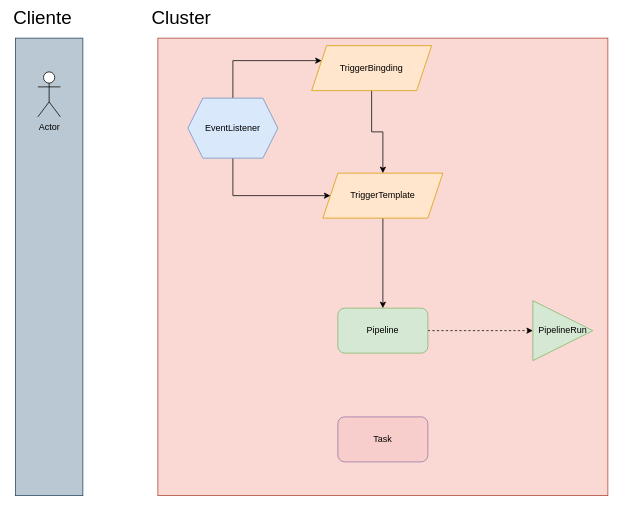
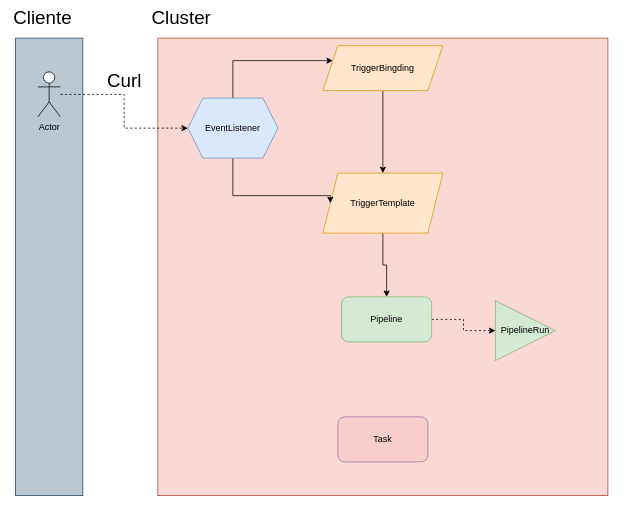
  <mxCell id="0" />
  <mxCell id="1" parent="0" />
  <mxCell id="2" value="" style="rounded=0;whiteSpace=wrap;html=1;fillColor=#fad9d5;strokeColor=#ae4132;" vertex="1" parent="1"><mxGeometry x="210" y="50" width="600" height="610" as="geometry" /></mxCell>
  <mxCell id="3" value="" style="rounded=0;whiteSpace=wrap;html=1;fillColor=#bac8d3;strokeColor=#23445d;" vertex="1" parent="1"><mxGeometry x="20" y="50" width="90" height="610" as="geometry" /></mxCell>
  <mxCell id="4" style="edgeStyle=orthogonalEdgeStyle;rounded=0;orthogonalLoop=1;jettySize=auto;html=1;entryX=0;entryY=0.5;entryDx=0;entryDy=0;dashed=1;" edge="1" parent="1" source="5" target="6"><mxGeometry relative="1" as="geometry" /></mxCell>
- <mxCell id="5" value="Pipeline" style="rounded=1;whiteSpace=wrap;html=1;fillColor=#d5e8d4;strokeColor=#82b366;" vertex="1" parent="1"><mxGeometry x="450" y="410" width="120" height="60" as="geometry" /></mxCell>
- <mxCell id="6" value="PipelineRun" style="triangle;whiteSpace=wrap;html=1;fillColor=#d5e8d4;strokeColor=#82b366;" vertex="1" parent="1"><mxGeometry x="710" y="400" width="80" height="80" as="geometry" /></mxCell>
+ <mxCell id="5" value="Pipeline" style="rounded=1;whiteSpace=wrap;html=1;fillColor=#d5e8d4;strokeColor=#82b366;" vertex="1" parent="1"><mxGeometry x="455" y="395" width="120" height="60" as="geometry" /></mxCell>
+ <mxCell id="6" value="PipelineRun" style="triangle;whiteSpace=wrap;html=1;fillColor=#d5e8d4;strokeColor=#82b366;" vertex="1" parent="1"><mxGeometry x="660" y="400" width="80" height="80" as="geometry" /></mxCell>
  <mxCell id="7" value="Task" style="rounded=1;whiteSpace=wrap;html=1;fillColor=#f8cecc;strokeColor=#9673a6;" vertex="1" parent="1"><mxGeometry x="450" y="555" width="120" height="60" as="geometry" /></mxCell>
  <mxCell id="8" style="edgeStyle=orthogonalEdgeStyle;rounded=0;orthogonalLoop=1;jettySize=auto;html=1;" edge="1" parent="1" source="9" target="5"><mxGeometry relative="1" as="geometry" /></mxCell>
- <mxCell id="9" value="TriggerTemplate" style="shape=parallelogram;perimeter=parallelogramPerimeter;whiteSpace=wrap;html=1;fixedSize=1;fillColor=#ffe6cc;strokeColor=#d79b00;" vertex="1" parent="1"><mxGeometry x="430" y="230" width="160" height="60" as="geometry" /></mxCell>
+ <mxCell id="9" value="TriggerTemplate" style="shape=parallelogram;perimeter=parallelogramPerimeter;whiteSpace=wrap;html=1;fixedSize=1;fillColor=#ffe6cc;strokeColor=#d79b00;" vertex="1" parent="1"><mxGeometry x="430" y="230" width="160" height="80" as="geometry" /></mxCell>
  <mxCell id="10" style="edgeStyle=orthogonalEdgeStyle;rounded=0;orthogonalLoop=1;jettySize=auto;html=1;" edge="1" parent="1" source="11" target="9"><mxGeometry relative="1" as="geometry" /></mxCell>
- <mxCell id="11" value="TriggerBingding" style="shape=parallelogram;perimeter=parallelogramPerimeter;whiteSpace=wrap;html=1;fixedSize=1;fillColor=#ffe6cc;strokeColor=#d79b00;" vertex="1" parent="1"><mxGeometry x="415" y="60" width="160" height="60" as="geometry" /></mxCell>
+ <mxCell id="11" value="TriggerBingding" style="shape=parallelogram;perimeter=parallelogramPerimeter;whiteSpace=wrap;html=1;fixedSize=1;fillColor=#ffe6cc;strokeColor=#d79b00;" vertex="1" parent="1"><mxGeometry x="430" y="60" width="160" height="60" as="geometry" /></mxCell>
  <mxCell id="12" style="edgeStyle=orthogonalEdgeStyle;rounded=0;orthogonalLoop=1;jettySize=auto;html=1;" edge="1" parent="1" source="14" target="11"><mxGeometry relative="1" as="geometry"><Array as="points"><mxPoint x="310" y="80" /></Array></mxGeometry></mxCell>
  <mxCell id="13" style="edgeStyle=orthogonalEdgeStyle;rounded=0;orthogonalLoop=1;jettySize=auto;html=1;entryX=0;entryY=0.5;entryDx=0;entryDy=0;" edge="1" parent="1" source="14" target="9"><mxGeometry relative="1" as="geometry"><Array as="points"><mxPoint x="310" y="260" /></Array></mxGeometry></mxCell>
  <mxCell id="14" value="EventListener" style="shape=hexagon;perimeter=hexagonPerimeter2;whiteSpace=wrap;html=1;fixedSize=1;fillColor=#dae8fc;strokeColor=#6c8ebf;" vertex="1" parent="1"><mxGeometry x="250" y="130" width="120" height="80" as="geometry" /></mxCell>
+ <mxCell id="15" style="edgeStyle=orthogonalEdgeStyle;rounded=0;orthogonalLoop=1;jettySize=auto;html=1;entryX=0;entryY=0.5;entryDx=0;entryDy=0;dashed=1;" edge="1" parent="1" source="17" target="14"><mxGeometry relative="1" as="geometry" /></mxCell>
+ <mxCell id="16" value="Curl" style="edgeLabel;html=1;align=center;verticalAlign=middle;resizable=0;points=[];fontSize=25;" vertex="1" connectable="0" parent="15"><mxGeometry x="-0.822" y="-1" relative="1" as="geometry"><mxPoint x="65" y="-21" as="offset" /></mxGeometry></mxCell>
  <mxCell id="17" value="Actor" style="shape=umlActor;verticalLabelPosition=bottom;verticalAlign=top;html=1;outlineConnect=0;" vertex="1" parent="1"><mxGeometry x="50" y="95" width="30" height="60" as="geometry" /></mxCell>
  <mxCell id="18" value="Cliente" style="edgeLabel;html=1;align=center;verticalAlign=middle;resizable=0;points=[];fontSize=25;" vertex="1" connectable="0" parent="1"><mxGeometry x="65" y="20" as="geometry"><mxPoint x="-10" as="offset" /></mxGeometry></mxCell>
  <mxCell id="19" value="Cluster" style="edgeLabel;html=1;align=center;verticalAlign=middle;resizable=0;points=[];fontSize=25;" vertex="1" connectable="0" parent="1"><mxGeometry x="250" y="20" as="geometry"><mxPoint x="-10" as="offset" /></mxGeometry></mxCell>
